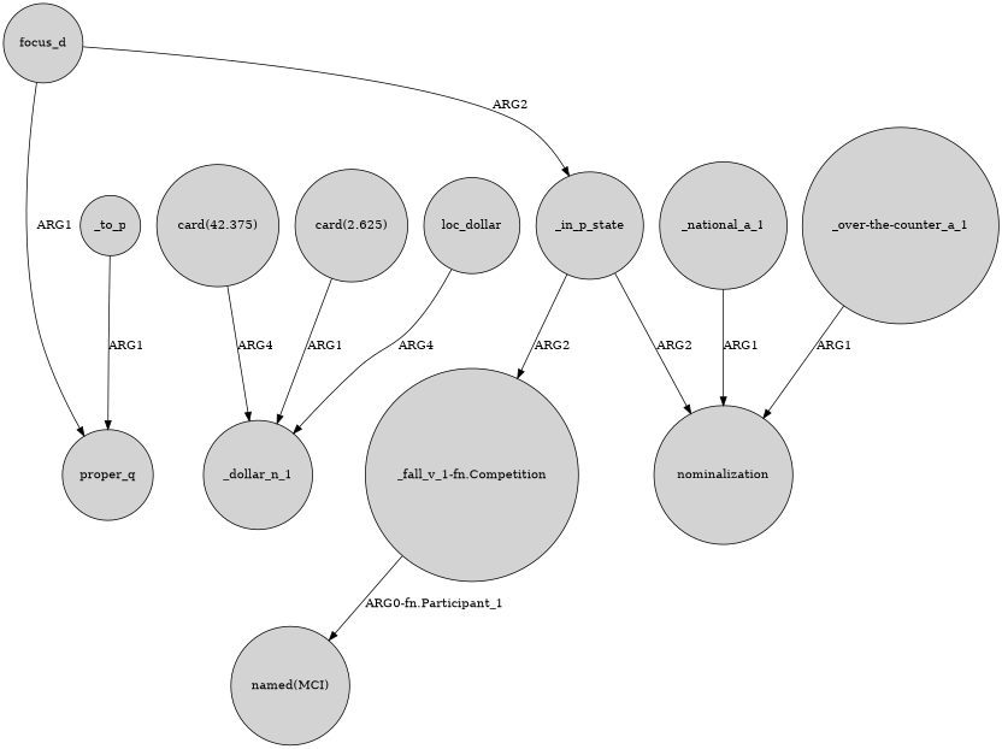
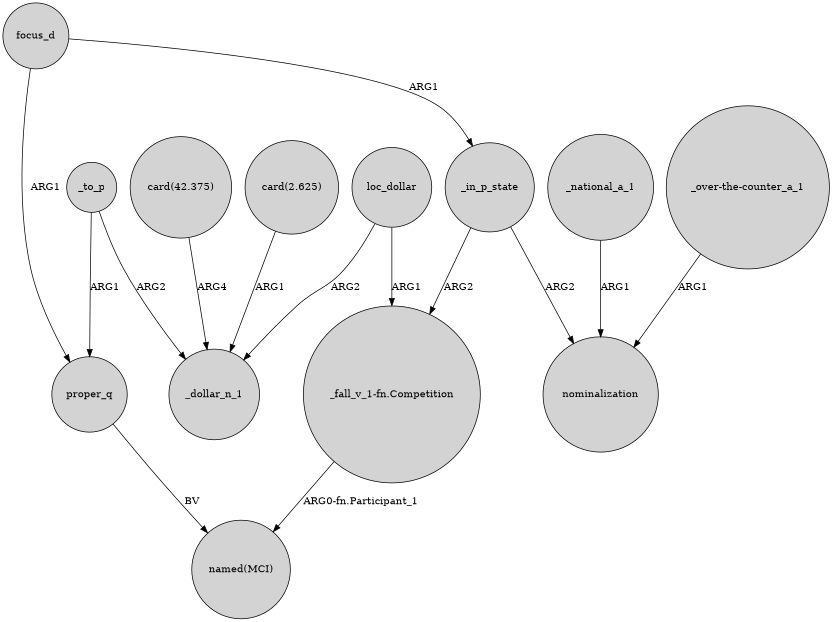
  digraph {
    node [shape=circle style=filled]
    focus_d
    _in_p_state
    proper_q
    "_fall_v_1-fn.Competition"
    "named(MCI)"
    nominalization
    "_over-the-counter_a_1"
    _to_p
    _dollar_n_1
    n10 [label=loc_dollar]
    _national_a_1
    "card(42.375)"
    "card(2.625)"
-   focus_d -> _in_p_state [label=ARG2]
+   focus_d -> _in_p_state [label=ARG1]
    focus_d -> proper_q [label=ARG1]
    _in_p_state -> "_fall_v_1-fn.Competition" [label=ARG2]
    _in_p_state -> nominalization [label=ARG2]
+   proper_q -> "named(MCI)" [label=BV]
    "_fall_v_1-fn.Competition" -> "named(MCI)" [label="ARG0-fn.Participant_1"]
    "_over-the-counter_a_1" -> nominalization [label=ARG1]
    _to_p -> proper_q [label=ARG1]
-   n10 -> _dollar_n_1 [label=ARG4]
+   _to_p -> _dollar_n_1 [label=ARG2]
+   n10 -> "_fall_v_1-fn.Competition" [label=ARG1]
+   n10 -> _dollar_n_1 [label=ARG2]
    _national_a_1 -> nominalization [label=ARG1]
    "card(42.375)" -> _dollar_n_1 [label=ARG4]
    "card(2.625)" -> _dollar_n_1 [label=ARG1]
  }
